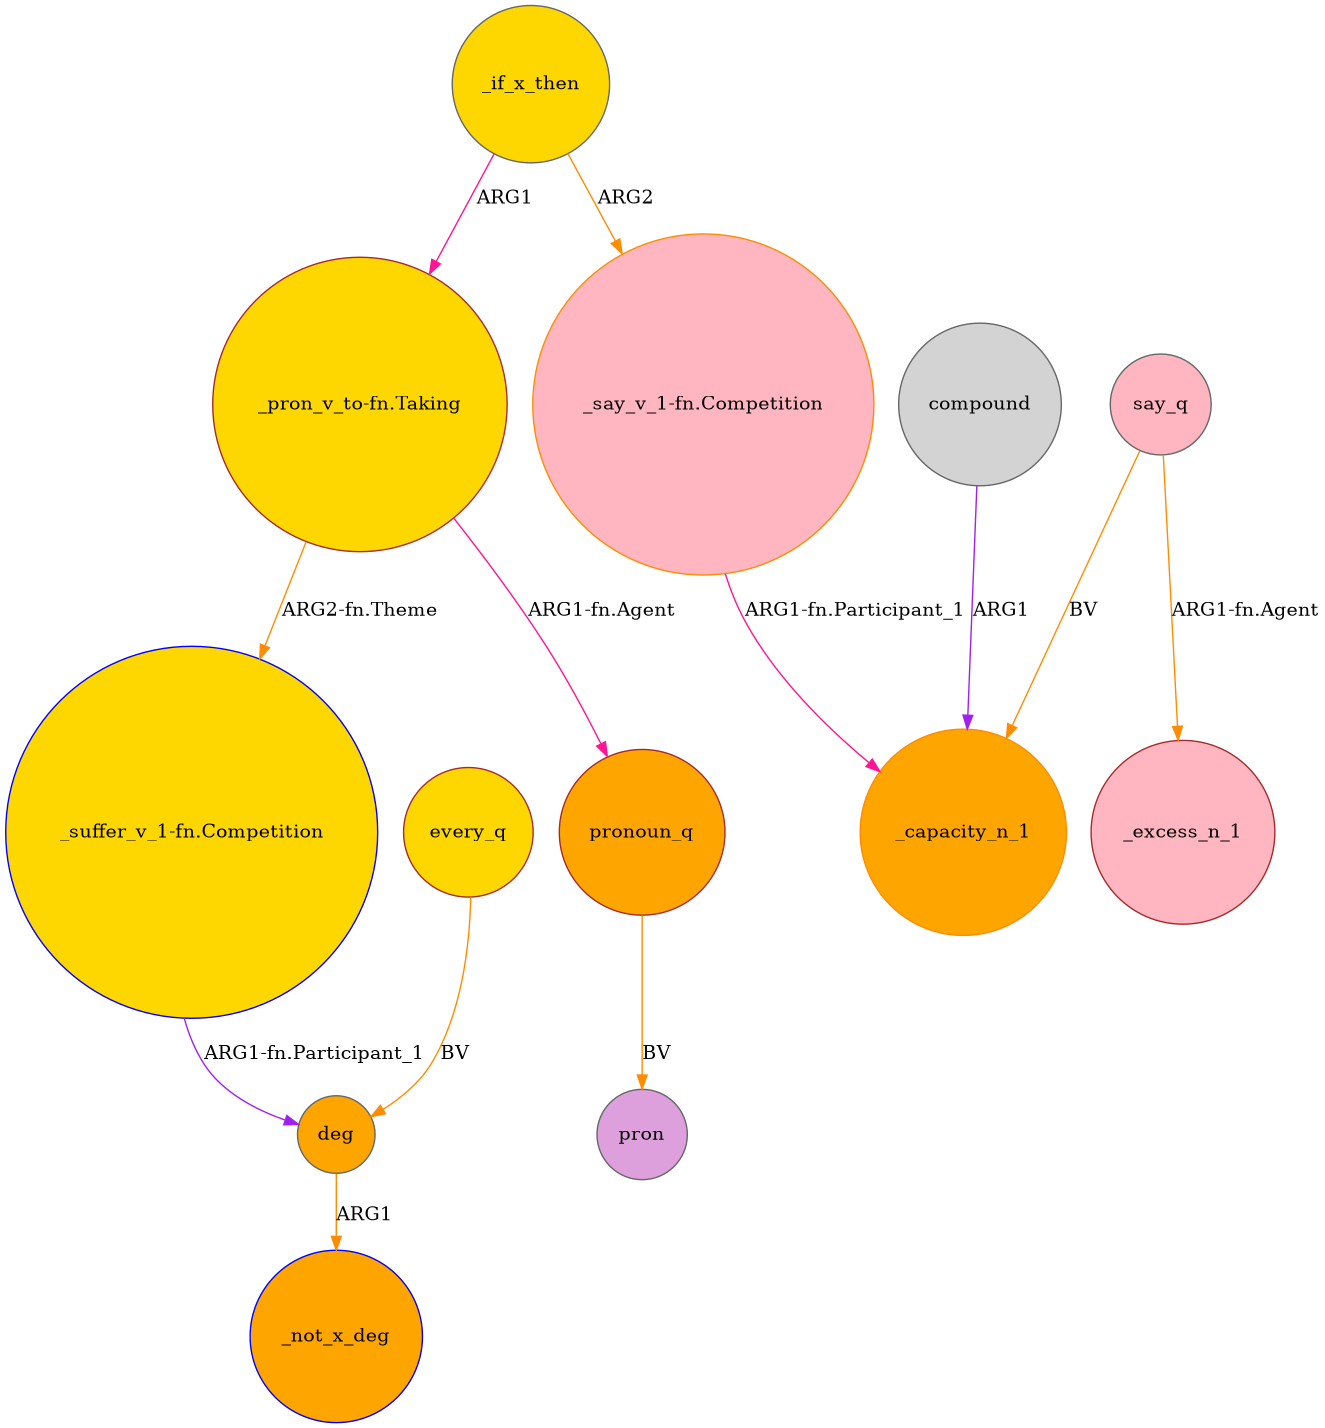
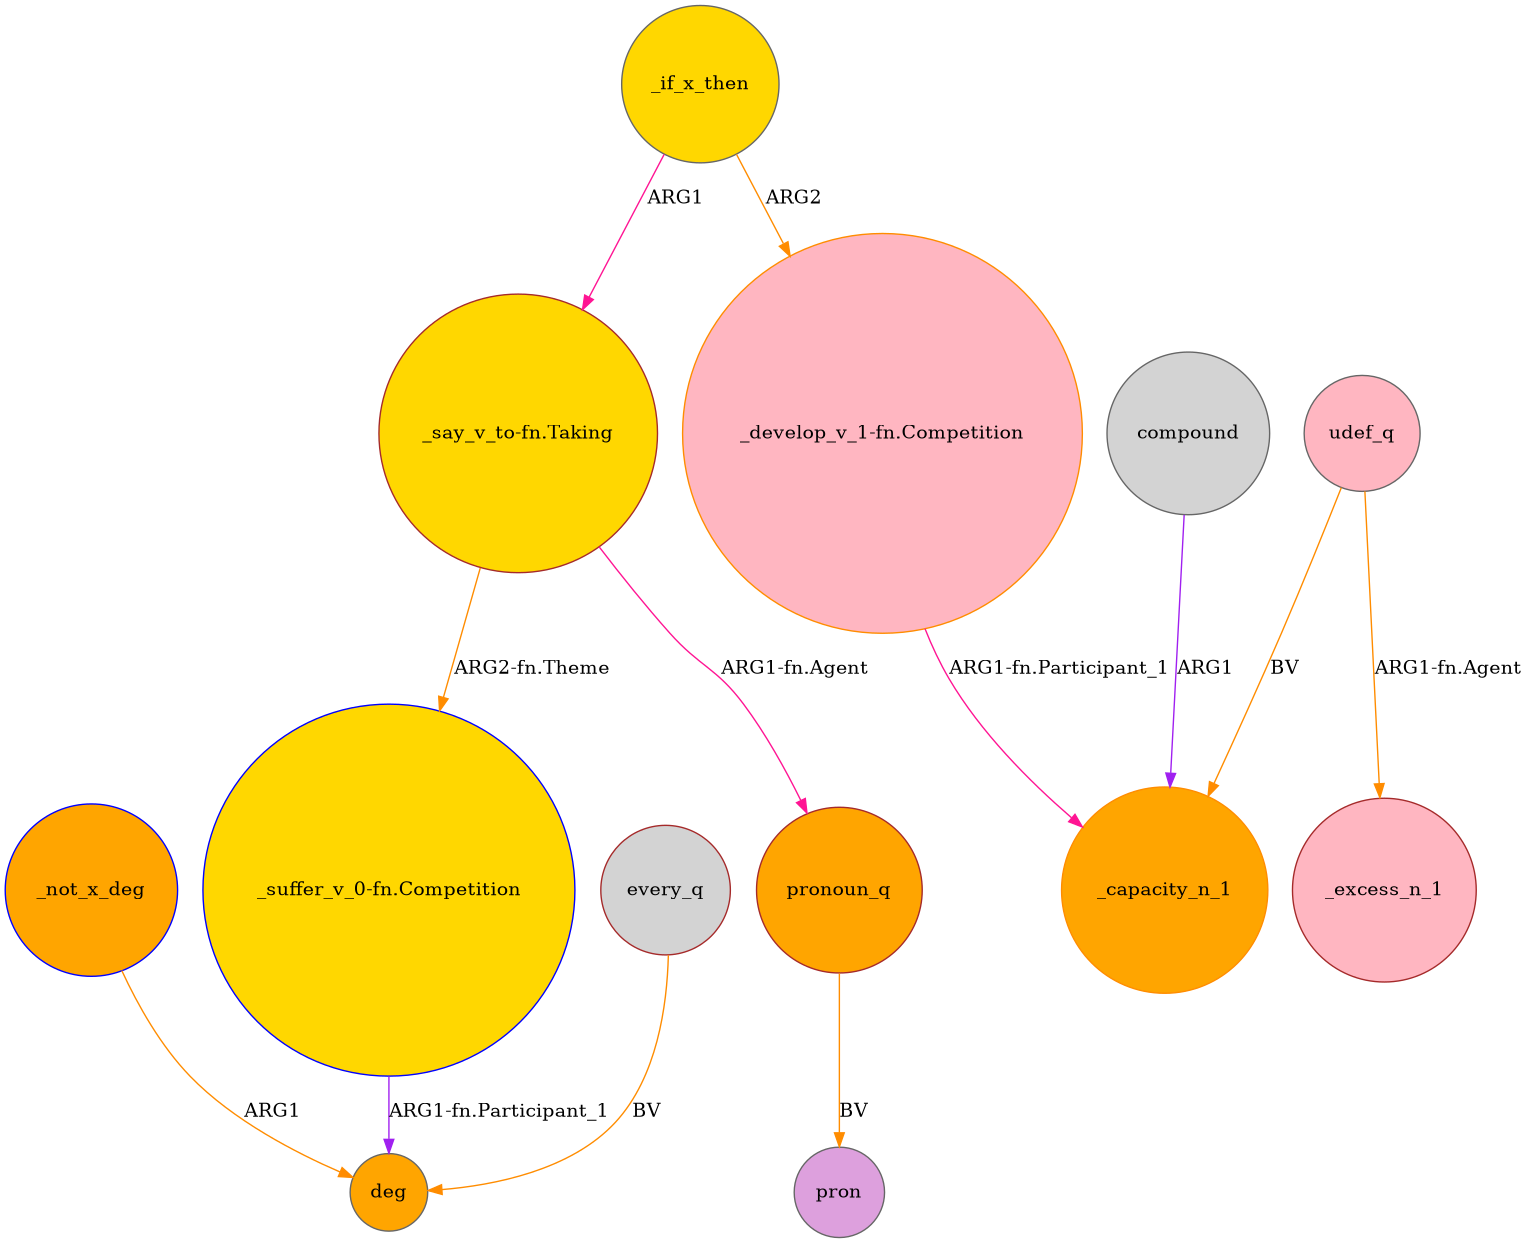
  digraph {
    node [color=gray40 fillcolor=orange shape=circle style=filled]
    edge [color=darkorange]
-   every_q [color=brown fillcolor=gold]
+   every_q [color=brown fillcolor=lightgrey]
    n2 [label=deg]
    compound [fillcolor=lightgrey]
    _capacity_n_1 [color=darkorange]
    _excess_n_1 [color=brown fillcolor=lightpink]
    _not_x_deg [color=blue]
-   "_develop_v_1-fn.Competition" [color=darkorange fillcolor=lightpink label="_say_v_1-fn.Competition"]
-   "_suffer_v_1-fn.Competition" [color=blue fillcolor=gold]
-   "_say_v_to-fn.Taking" [color=brown fillcolor=gold label="_pron_v_to-fn.Taking"]
+   "_develop_v_1-fn.Competition" [color=darkorange fillcolor=lightpink]
+   "_suffer_v_1-fn.Competition" [color=blue fillcolor=gold label="_suffer_v_0-fn.Competition"]
+   "_say_v_to-fn.Taking" [color=brown fillcolor=gold]
    pronoun_q [color=brown]
    pron [fillcolor=plum]
    _if_x_then [fillcolor=gold]
-   udef_q [fillcolor=lightpink label=say_q]
+   udef_q [fillcolor=lightpink]
    every_q -> n2 [label=BV]
    compound -> _capacity_n_1 [color=purple label=ARG1]
-   n2 -> _not_x_deg [label=ARG1]
+   _not_x_deg -> n2 [label=ARG1]
    "_develop_v_1-fn.Competition" -> _capacity_n_1 [color=deeppink label="ARG1-fn.Participant_1"]
    "_suffer_v_1-fn.Competition" -> n2 [color=purple label="ARG1-fn.Participant_1"]
    "_say_v_to-fn.Taking" -> "_suffer_v_1-fn.Competition" [label="ARG2-fn.Theme"]
    "_say_v_to-fn.Taking" -> pronoun_q [color=deeppink label="ARG1-fn.Agent"]
    pronoun_q -> pron [label=BV]
    _if_x_then -> "_develop_v_1-fn.Competition" [label=ARG2]
    _if_x_then -> "_say_v_to-fn.Taking" [color=deeppink label=ARG1]
    udef_q -> _capacity_n_1 [label=BV]
    udef_q -> _excess_n_1 [label="ARG1-fn.Agent"]
  }
